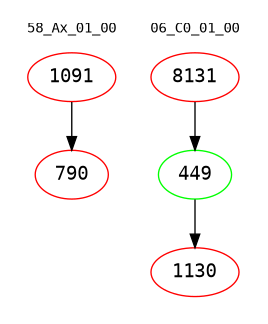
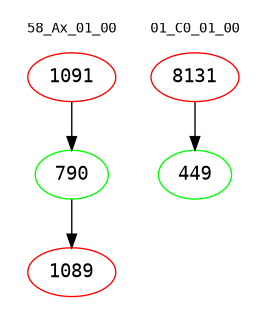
  digraph {
    fontname="DejaVu Sans Mono"
    node [color=red fontname="DejaVu Sans Mono"]
    edge [color=black fontname="DejaVu Sans Mono"]
    n1 [label=1091]
-   n2 [label=790]
+   n2 [color=green label=790]
+   n3 [label=1089]
    n4 [label=8131]
    n5 [color=green label=449]
-   n6 [label=1130]
    subgraph cluster_1 {
      color=white
      fontsize=10
      label="58_Ax_01_00"
      n1
      n2
+     n3
    }
    subgraph cluster_2 {
      color=white
      fontsize=10
-     label="06_C0_01_00"
+     label="01_C0_01_00"
      n4
      n5
-     n6
    }
    n1 -> n2
+   n2 -> n3
    n4 -> n5
-   n5 -> n6
  }
